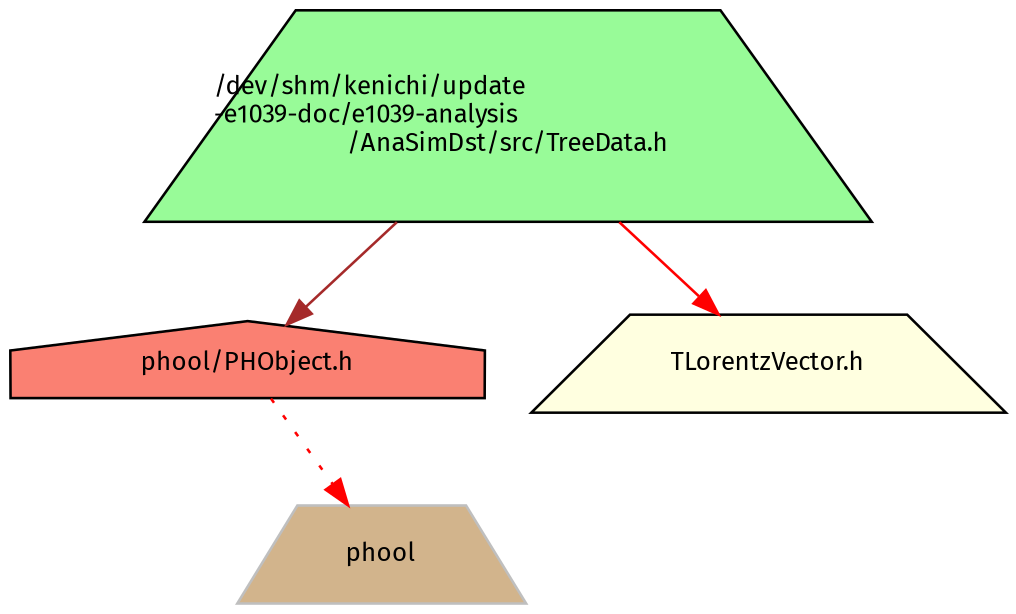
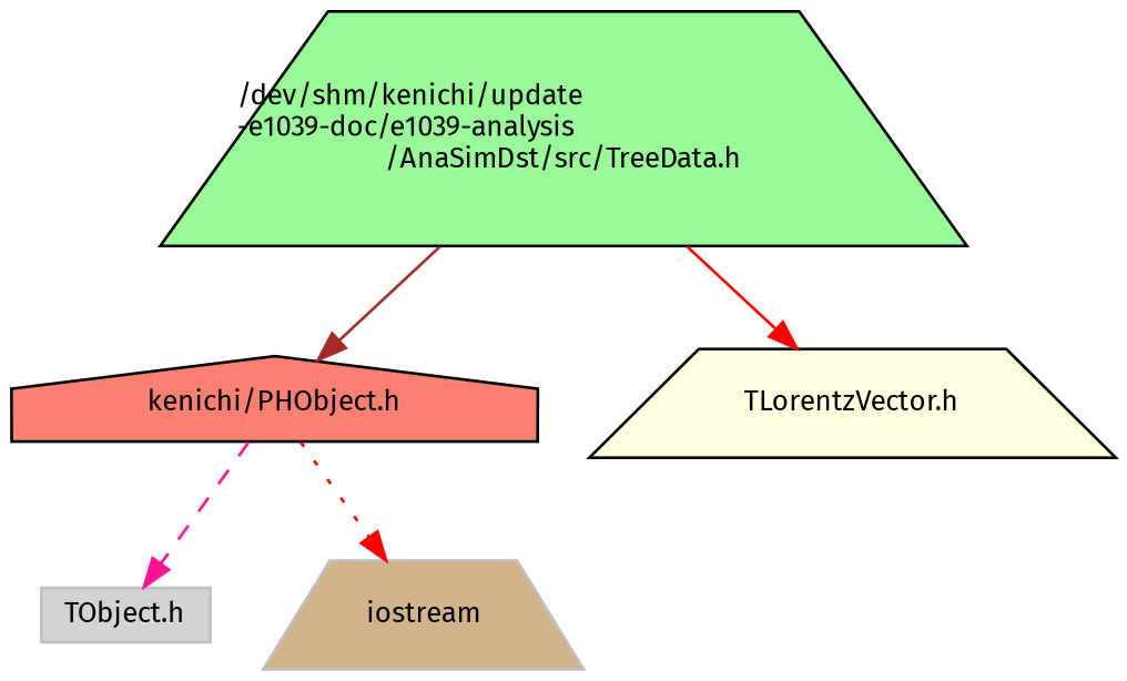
  digraph {
    fontname="Fira Sans"
    node [color=black fontname="Fira Sans" fontsize=10 shape=trapezium style=filled]
    edge [color=red fontname="Fira Sans" fontsize=10 labelfontname=FreeSans labelfontsize=10 style=solid]
    n1 [fillcolor=palegreen fontcolor=black height=0.2 label="/dev/shm/kenichi/update\l-e1039-doc/e1039-analysis\l/AnaSimDst/src/TreeData.h" width=0.4]
-   n2 [fillcolor=salmon height=0.2 label="phool/PHObject.h" shape=house width=0.4]
+   n2 [fillcolor=salmon height=0.2 label="kenichi/PHObject.h" shape=house width=0.4]
    n3 [fillcolor=lightyellow height=0.2 label="TLorentzVector.h" width=0.4]
-   n5 [color=grey75 fillcolor=tan height=0.2 label=phool width=0.4]
+   n4 [color=grey75 fillcolor=lightgrey height=0.2 label="TObject.h" shape=box width=0.4]
+   n5 [color=grey75 fillcolor=tan height=0.2 label=iostream width=0.4]
    n1 -> n2 [color=brown]
    n1 -> n3
+   n2 -> n4 [color=deeppink style=dashed]
    n2 -> n5 [style=dotted]
  }
